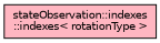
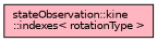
  digraph {
    rankdir=LR
-   n1 [color=black fillcolor=lightpink fontname=Helvetica fontsize=10 height=0.2 label="stateObservation::indexes\l::indexes\< rotationType \>" shape=record style=filled width=0.4]
+   n1 [color=black fillcolor=lightpink fontname=Helvetica fontsize=10 height=0.2 label="stateObservation::kine\l::indexes\< rotationType \>" shape=record style=filled width=0.4]
  }
